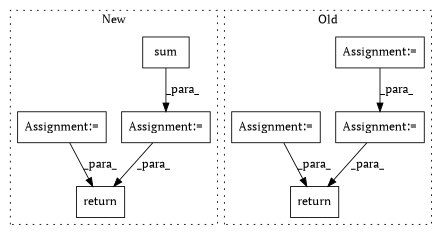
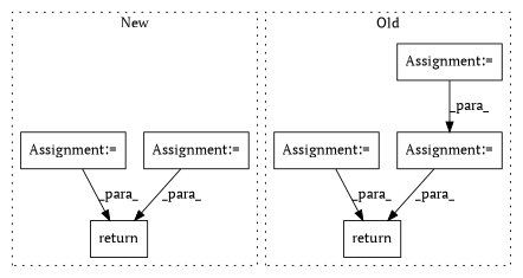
  digraph {
    fontname="PT Serif"
    node [a=7 l=1 shape=box fontname="PT Serif"]
    edge [fontname="PT Serif"]
-   n1 [a=32 l="4,1" label=sum s="461,509"]
    n2 [a=41 l=7 label=return s=516]
    n3 [label="Assignment:=" s=390]
    n4 [label="Assignment:=" s=454]
    n5 [a=41 l=7 label=return s=767]
    n6 [label="Assignment:=" s=526]
    n7 [l=2 label="Assignment:=" s=693]
    n8 [label="Assignment:=" s=539]
    subgraph cluster_1 {
      label=New
      style=dotted
-     n1
      n2
      n3
      n4
    }
    subgraph cluster_2 {
      label=Old
      style=dotted
      n5
      n6
      n7
      n8
    }
-   n1 -> n4 [label=_para_]
    n3 -> n2 [label=_para_]
    n4 -> n2 [label=_para_]
    n6 -> n7 [label=_para_]
    n7 -> n5 [label=_para_]
    n8 -> n5 [label=_para_]
  }
